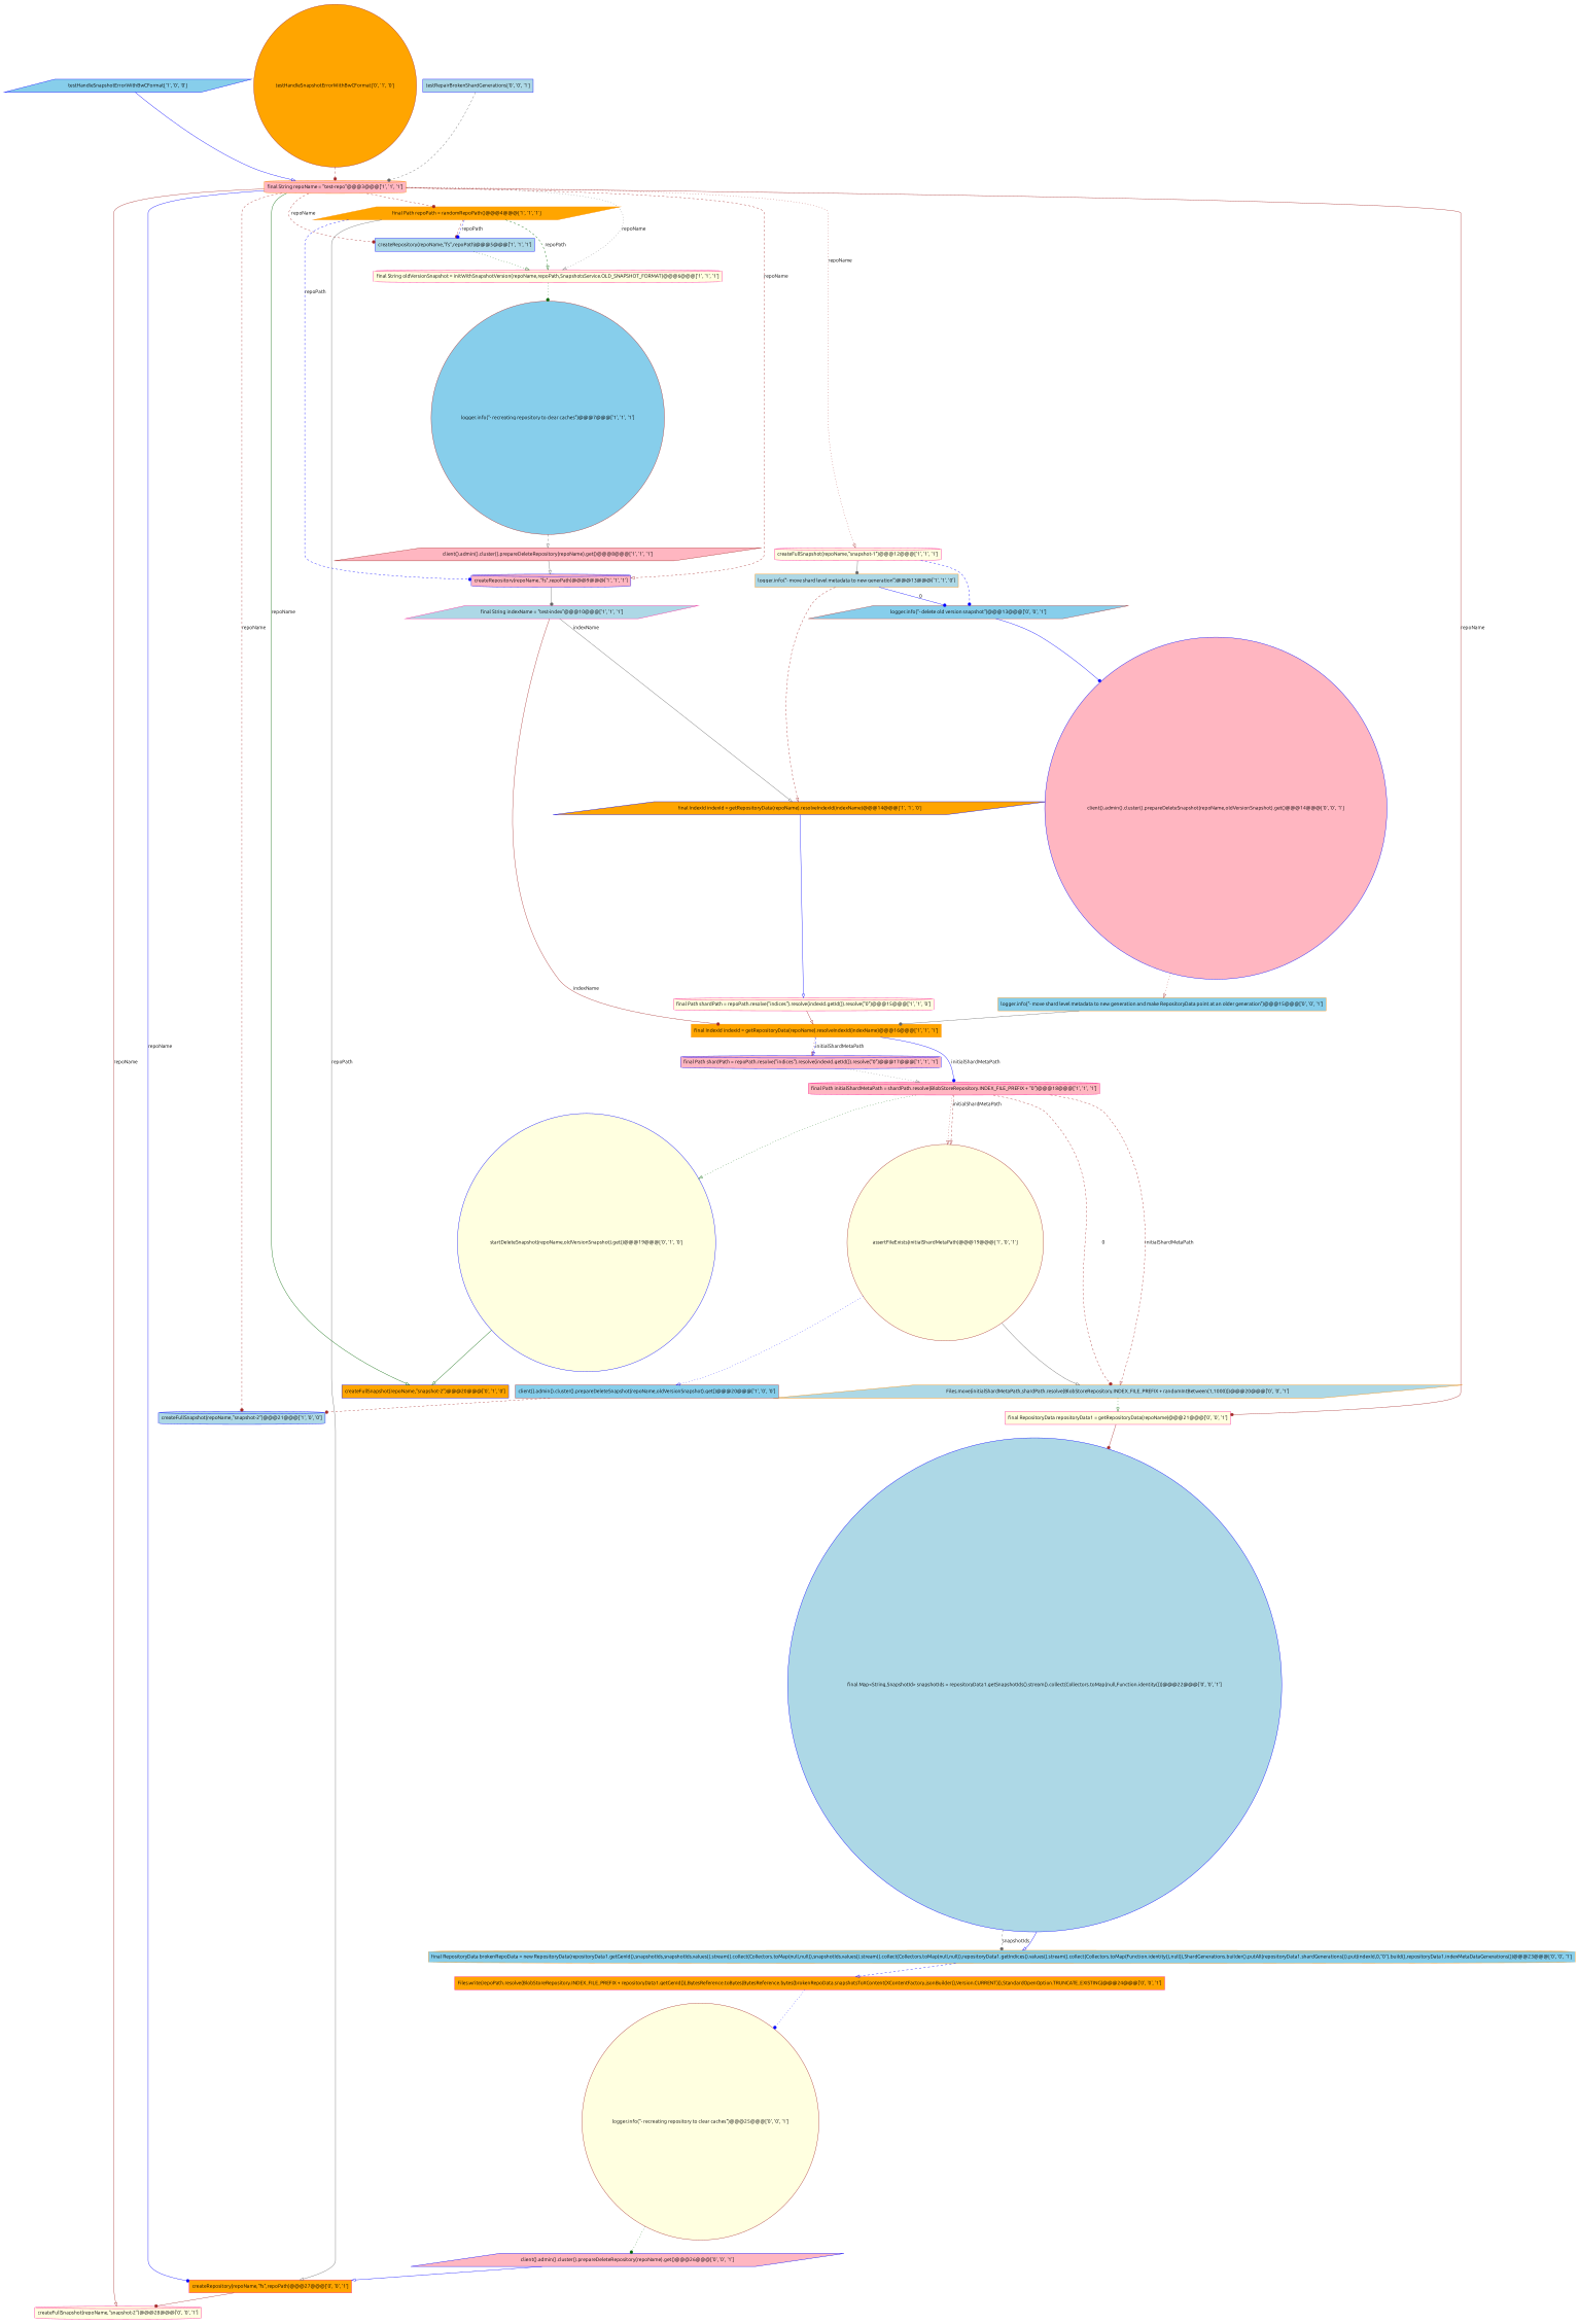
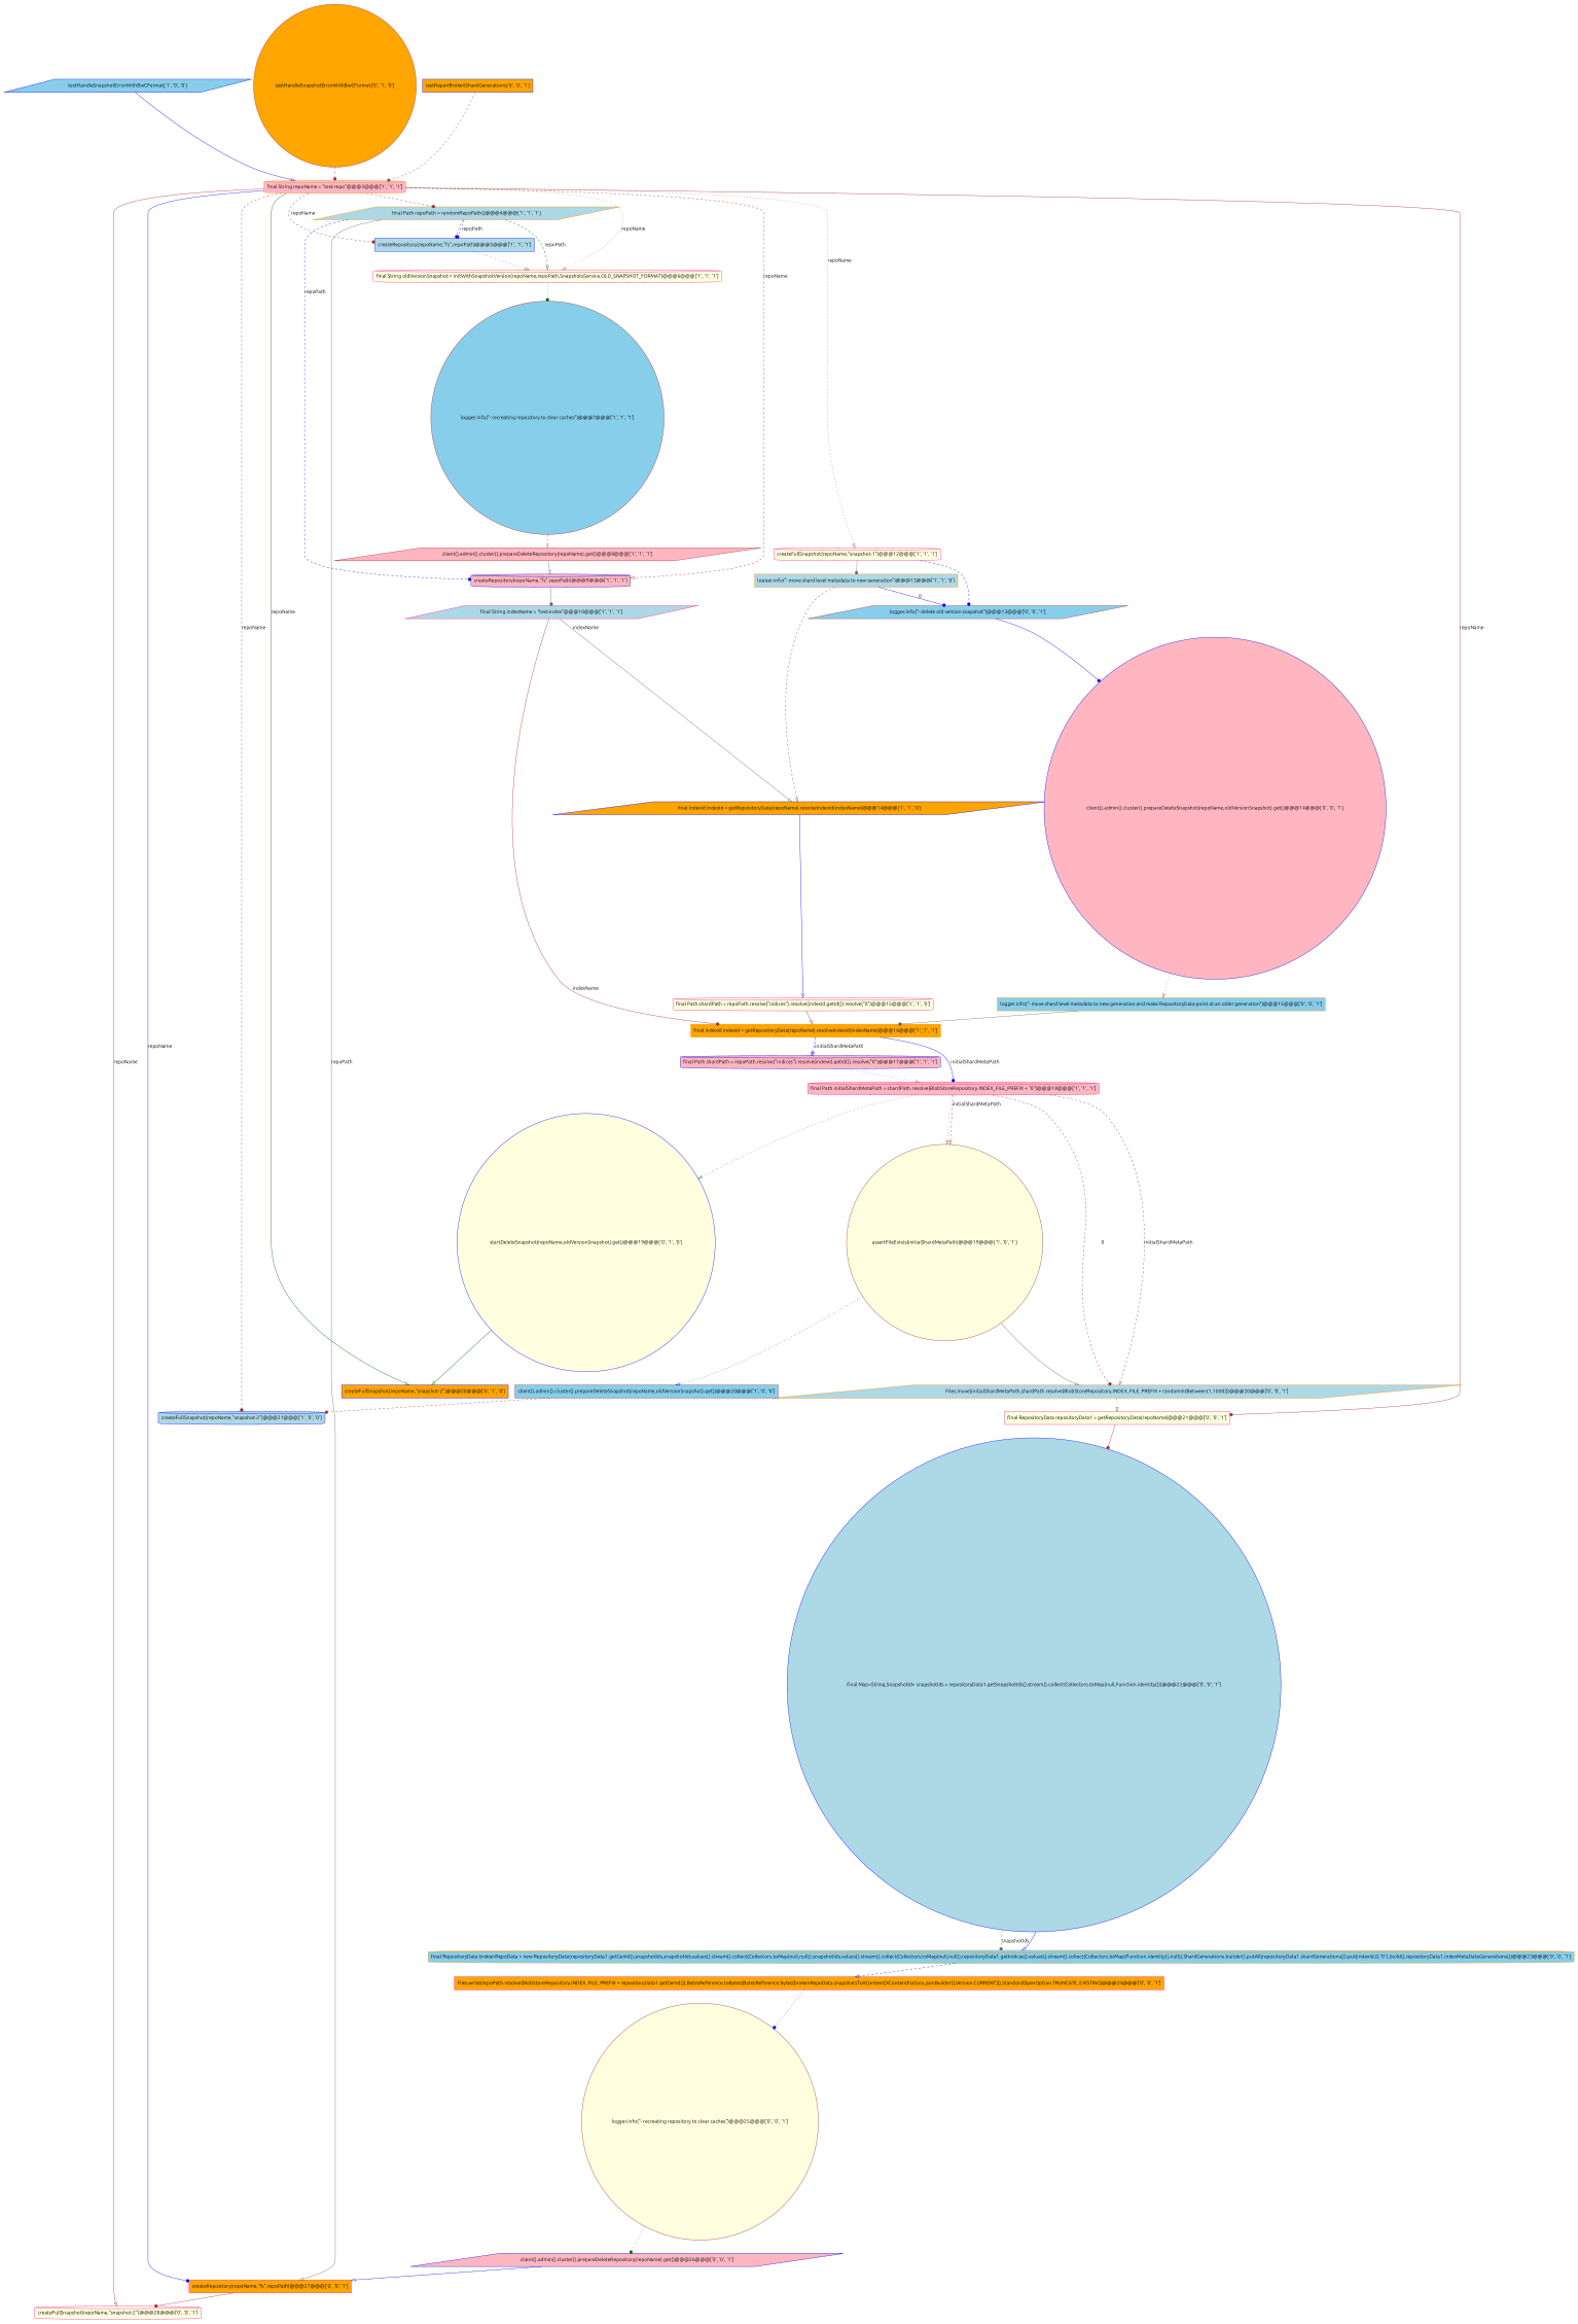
  digraph {
    fontname=Ubuntu
    node [color=blue fillcolor=lightyellow fontname=Ubuntu shape=cylinder style=filled]
    edge [arrowhead=onormal color=brown fontname=Ubuntu style=solid]
    n1 [color=deeppink label="final String oldVersionSnapshot = initWithSnapshotVersion(repoName,repoPath,SnapshotsService.OLD_SNAPSHOT_FORMAT)@@@6@@@['1', '1', '1']"]
    n2 [color=brown fillcolor=skyblue label="logger.info(\"- recreating repository to clear caches\")@@@7@@@['1', '1', '1']" shape=circle]
    n3 [color=brown fillcolor=lightpink label="client().admin().cluster().prepareDeleteRepository(repoName).get()@@@8@@@['1', '1', '1']" shape=parallelogram]
    n4 [fillcolor=lightpink label="createRepository(repoName,\"fs\",repoPath)@@@9@@@['1', '1', '1']"]
    n5 [color=deeppink fillcolor=lightblue label="final String indexName = \"test-index\"@@@10@@@['1', '1', '1']" shape=parallelogram]
    n6 [color=darkorange fillcolor=orange label="final IndexId indexId = getRepositoryData(repoName).resolveIndexId(indexName)@@@16@@@['1', '1', '1']" shape=box]
    n7 [fillcolor=orange label="final IndexId indexId = getRepositoryData(repoName).resolveIndexId(indexName)@@@14@@@['1', '1', '0']" shape=parallelogram]
    n8 [color=deeppink label="final Path shardPath = repoPath.resolve(\"indices\").resolve(indexId.getId()).resolve(\"0\")@@@15@@@['1', '1', '0']"]
    n9 [fillcolor=lightpink label="final Path shardPath = repoPath.resolve(\"indices\").resolve(indexId.getId()).resolve(\"0\")@@@17@@@['1', '1', '1']"]
    n10 [color=deeppink fillcolor=lightpink label="final Path initialShardMetaPath = shardPath.resolve(BlobStoreRepository.INDEX_FILE_PREFIX + \"0\")@@@18@@@['1', '1', '1']"]
    n11 [color=brown label="assertFileExists(initialShardMetaPath)@@@19@@@['1', '0', '1']" shape=circle]
    n12 [color=darkorange fillcolor=lightblue label="Files.move(initialShardMetaPath,shardPath.resolve(BlobStoreRepository.INDEX_FILE_PREFIX + randomIntBetween(1,1000)))@@@20@@@['0', '0', '1']" shape=parallelogram]
    n13 [label="startDeleteSnapshot(repoName,oldVersionSnapshot).get()@@@19@@@['0', '1', '0']" shape=circle]
    n14 [color=brown fillcolor=skyblue label="client().admin().cluster().prepareDeleteSnapshot(repoName,oldVersionSnapshot).get()@@@20@@@['1', '0', '0']" shape=box]
    n15 [fillcolor=lightblue label="createFullSnapshot(repoName,\"snapshot-2\")@@@21@@@['1', '0', '0']"]
    n16 [color=deeppink label="final RepositoryData repositoryData1 = getRepositoryData(repoName)@@@21@@@['0', '0', '1']" shape=box]
    n17 [fillcolor=lightblue label="final Map<String,SnapshotId> snapshotIds = repositoryData1.getSnapshotIds().stream().collect(Collectors.toMap(null,Function.identity()))@@@22@@@['0', '0', '1']" shape=circle]
    n18 [color=darkorange fillcolor=skyblue label="final RepositoryData brokenRepoData = new RepositoryData(repositoryData1.getGenId(),snapshotIds,snapshotIds.values().stream().collect(Collectors.toMap(null,null)),snapshotIds.values().stream().collect(Collectors.toMap(null,null)),repositoryData1.getIndices().values().stream().collect(Collectors.toMap(Function.identity(),null)),ShardGenerations.builder().putAll(repositoryData1.shardGenerations()).put(indexId,0,\"0\").build(),repositoryData1.indexMetaDataGenerations())@@@23@@@['0', '0', '1']"]
    n19 [fillcolor=lightpink label="client().admin().cluster().prepareDeleteRepository(repoName).get()@@@26@@@['0', '0', '1']" shape=parallelogram]
    n20 [color=deeppink fillcolor=orange label="createRepository(repoName,\"fs\",repoPath)@@@27@@@['0', '0', '1']" shape=box]
    n21 [color=deeppink label="createFullSnapshot(repoName,\"snapshot-2\")@@@28@@@['0', '0', '1']"]
    n22 [fillcolor=orange label="createFullSnapshot(repoName,\"snapshot-2\")@@@20@@@['0', '1', '0']" shape=box]
    n23 [fillcolor=skyblue label="testHandleSnapshotErrorWithBwCFormat['1', '0', '0']" shape=parallelogram]
    n24 [color=darkorange fillcolor=lightpink label="final String repoName = \"test-repo\"@@@3@@@['1', '1', '1']"]
-   n25 [color=darkorange fillcolor=orange label="final Path repoPath = randomRepoPath()@@@4@@@['1', '1', '1']" shape=parallelogram]
+   n25 [color=darkorange fillcolor=lightblue label="final Path repoPath = randomRepoPath()@@@4@@@['1', '1', '1']" shape=parallelogram]
    n26 [fillcolor=lightblue label="createRepository(repoName,\"fs\",repoPath)@@@5@@@['1', '1', '1']" shape=box]
    n27 [color=deeppink label="createFullSnapshot(repoName,\"snapshot-1\")@@@12@@@['1', '1', '1']"]
    n28 [fillcolor=lightpink label="client().admin().cluster().prepareDeleteSnapshot(repoName,oldVersionSnapshot).get()@@@14@@@['0', '0', '1']" shape=circle]
    n29 [color=darkorange fillcolor=skyblue label="logger.info(\"- move shard level metadata to new generation and make RepositoryData point at an older generation\")@@@15@@@['0', '0', '1']" shape=box]
    n30 [color=brown fillcolor=orange label="testHandleSnapshotErrorWithBwCFormat['0', '1', '0']" shape=circle]
    n31 [color=brown fillcolor=skyblue label="logger.info(\"- delete old version snapshot\")@@@13@@@['0', '0', '1']" shape=parallelogram]
    n32 [color=darkorange fillcolor=lightblue label="logger.info(\"- move shard level metadata to new generation\")@@@13@@@['1', '1', '0']" shape=box]
    n33 [color=deeppink fillcolor=orange label="Files.write(repoPath.resolve(BlobStoreRepository.INDEX_FILE_PREFIX + repositoryData1.getGenId()),BytesReference.toBytes(BytesReference.bytes(brokenRepoData.snapshotsToXContent(XContentFactory.jsonBuilder(),Version.CURRENT))),StandardOpenOption.TRUNCATE_EXISTING)@@@24@@@['0', '0', '1']" shape=box]
    n34 [color=brown label="logger.info(\"- recreating repository to clear caches\")@@@25@@@['0', '0', '1']" shape=circle]
-   n35 [fillcolor=lightblue label="testRepairBrokenShardGenerations['0', '0', '1']" shape=box]
+   n35 [fillcolor=orange label="testRepairBrokenShardGenerations['0', '0', '1']" shape=box]
    n1 -> n2 [arrowhead=dot color=darkgreen style=dotted]
    n2 -> n3 [color=gray40 style=dashed]
    n3 -> n4 [color=gray40]
    n4 -> n5 [arrowhead=dot color=gray40]
    n5 -> n6 [arrowhead=dot label=indexName]
    n5 -> n7 [color=gray40 label=indexName]
    n6 -> n9 [style=dotted]
    n6 -> n9 [color=blue label=initialShardMetaPath style=dashed]
    n6 -> n10 [arrowhead=dot color=blue label=initialShardMetaPath]
    n7 -> n8 [color=blue]
    n8 -> n6
    n9 -> n10 [color=gray40 style=dotted]
    n10 -> n11 [label=initialShardMetaPath style=dashed]
    n10 -> n11 [style=dotted]
    n10 -> n12 [arrowhead=dot label=0 style=dashed]
    n10 -> n12 [label=initialShardMetaPath style=dashed]
    n10 -> n13 [color=darkgreen style=dotted]
    n11 -> n12 [color=gray40]
    n11 -> n14 [color=blue style=dotted]
    n12 -> n16 [color=darkgreen style=dotted]
    n13 -> n22 [color=darkgreen]
    n14 -> n15 [arrowhead=dot style=dashed]
    n16 -> n17 [arrowhead=dot]
    n17 -> n18 [arrowhead=dot color=gray40 label=snapshotIds style=dashed]
    n17 -> n18 [color=blue]
    n18 -> n33 [color=blue style=dashed]
    n19 -> n20 [color=blue]
    n20 -> n21 [arrowhead=dot]
    n23 -> n24 [color=blue]
    n24 -> n1 [color=gray40 label=repoName style=dotted]
    n24 -> n4 [label=repoName style=dashed]
    n24 -> n15 [arrowhead=dot label=repoName style=dashed]
    n24 -> n16 [arrowhead=dot label=repoName]
    n24 -> n20 [arrowhead=dot color=blue label=repoName]
    n24 -> n21 [label=repoName]
    n24 -> n22 [color=darkgreen label=repoName]
    n24 -> n25 [arrowhead=dot style=dashed]
    n24 -> n26 [arrowhead=dot label=repoName style=dashed]
    n24 -> n27 [label=repoName style=dotted]
    n25 -> n1 [color=darkgreen label=repoPath style=dashed]
    n25 -> n4 [arrowhead=dot color=blue label=repoPath style=dashed]
    n25 -> n20 [color=gray40 label=repoPath]
    n25 -> n26 [arrowhead=dot style=dashed]
    n25 -> n26 [arrowhead=dot color=blue label=repoPath style=dashed]
    n26 -> n1 [color=darkgreen style=dotted]
    n27 -> n31 [arrowhead=dot color=blue style=dashed]
    n27 -> n32 [arrowhead=dot color=gray40]
    n28 -> n29 [style=dotted]
    n29 -> n6 [arrowhead=dot color=gray40]
    n30 -> n24 [arrowhead=dot style=dashed]
    n31 -> n28 [arrowhead=dot color=blue]
    n32 -> n7 [style=dashed]
    n32 -> n31 [arrowhead=dot color=blue label=0]
    n33 -> n34 [arrowhead=dot color=blue style=dotted]
    n34 -> n19 [arrowhead=dot color=darkgreen style=dotted]
    n35 -> n24 [arrowhead=dot color=gray40 style=dashed]
  }
